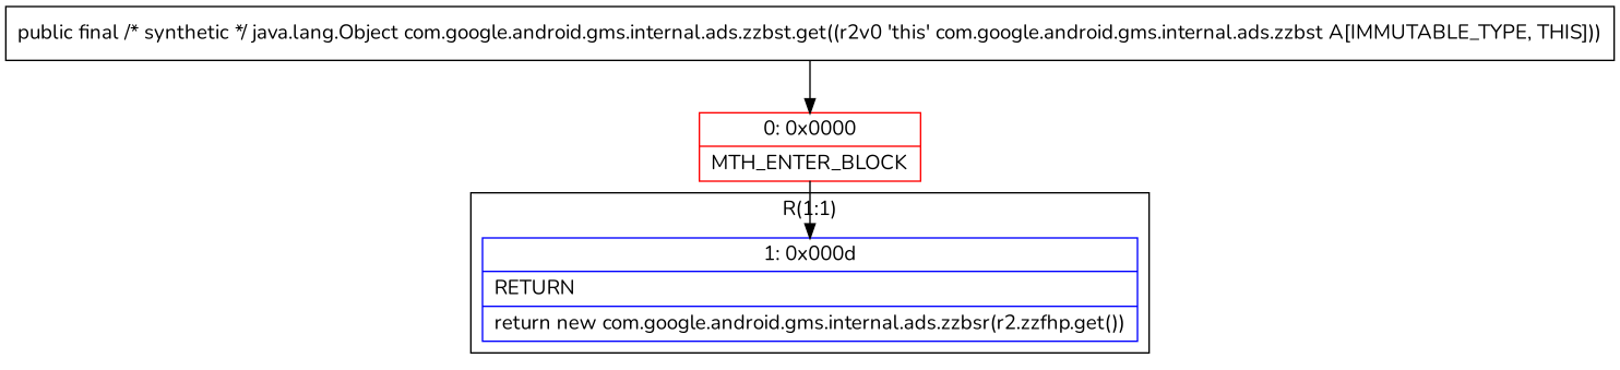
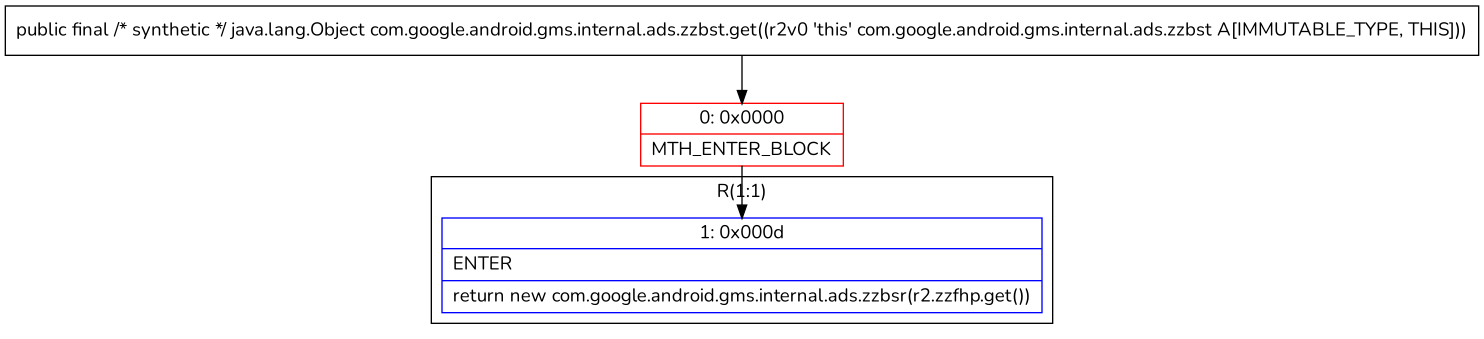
  digraph {
    fontname=Nunito
    node [shape=record fontname=Nunito]
    edge [fontname=Nunito]
-   n1 [color=blue label="{1\:\ 0x000d|RETURN\l|return new com.google.android.gms.internal.ads.zzbsr(r2.zzfhp.get())\l}"]
+   n1 [color=blue label="{1\:\ 0x000d|ENTER\l|return new com.google.android.gms.internal.ads.zzbsr(r2.zzfhp.get())\l}"]
    n2 [color=red label="{0\:\ 0x0000|MTH_ENTER_BLOCK\l}"]
    n3 [label="{public final \/* synthetic *\/ java.lang.Object com.google.android.gms.internal.ads.zzbst.get((r2v0 'this' com.google.android.gms.internal.ads.zzbst A[IMMUTABLE_TYPE, THIS])) }"]
    subgraph cluster_1 {
      label="R(1:1)"
      n1
    }
    n2 -> n1
    n3 -> n2
  }
